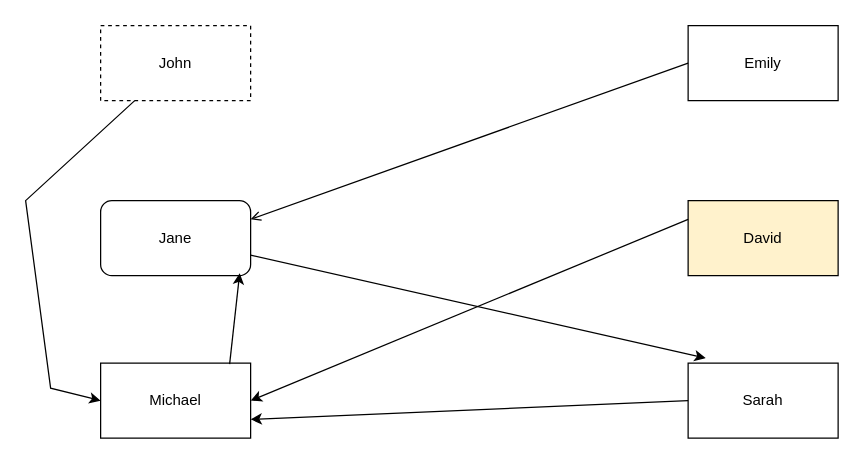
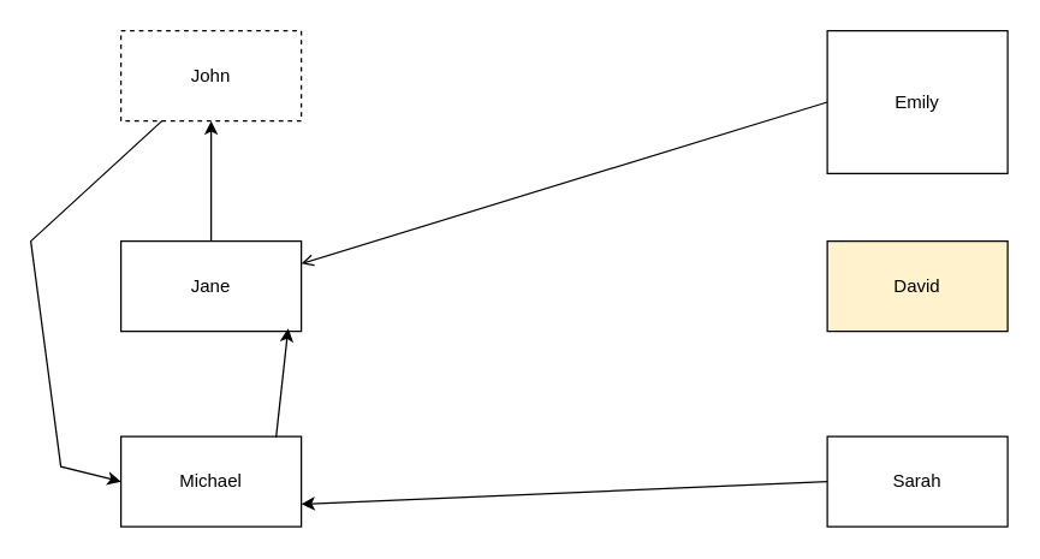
  <mxCell id="0" />
  <mxCell id="1" parent="0" />
  <mxCell id="2" value="John" style="rounded=0;whiteSpace=wrap;html=1;dashed=1;" vertex="1" parent="1"><mxGeometry x="80" y="20" width="120" height="60" as="geometry" /></mxCell>
- <mxCell id="3" value="Jane" style="whiteSpace=wrap;html=1;rounded=1;" vertex="1" parent="1"><mxGeometry x="80" y="160" width="120" height="60" as="geometry" /></mxCell>
+ <mxCell id="3" value="Jane" style="rounded=0;whiteSpace=wrap;html=1;" vertex="1" parent="1"><mxGeometry x="80" y="160" width="120" height="60" as="geometry" /></mxCell>
  <mxCell id="4" value="Michael" style="rounded=0;whiteSpace=wrap;html=1;" vertex="1" parent="1"><mxGeometry x="80" y="290" width="120" height="60" as="geometry" /></mxCell>
- <mxCell id="5" value="Emily" style="rounded=0;whiteSpace=wrap;html=1;" vertex="1" parent="1"><mxGeometry x="550" y="20" width="120" height="60" as="geometry" /></mxCell>
+ <mxCell id="5" value="Emily" style="rounded=0;whiteSpace=wrap;html=1;" vertex="1" parent="1"><mxGeometry x="550" y="20" width="120" height="95" as="geometry" /></mxCell>
  <mxCell id="6" value="David" style="rounded=0;whiteSpace=wrap;html=1;fillColor=#fff2cc;" vertex="1" parent="1"><mxGeometry x="550" y="160" width="120" height="60" as="geometry" /></mxCell>
  <mxCell id="7" value="Sarah" style="rounded=0;whiteSpace=wrap;html=1;" vertex="1" parent="1"><mxGeometry x="550" y="290" width="120" height="60" as="geometry" /></mxCell>
  <mxCell id="8" value="" style="endArrow=classic;html=1;rounded=0;exitX=0;exitY=0.5;exitDx=0;exitDy=0;entryX=1;entryY=0.75;entryDx=0;entryDy=0;" edge="1" parent="1" source="7" target="4"><mxGeometry width="50" height="50" relative="1" as="geometry"><mxPoint x="380" y="220" as="sourcePoint" /><mxPoint x="430" y="170" as="targetPoint" /><Array as="points" /></mxGeometry></mxCell>
- <mxCell id="9" value="" style="endArrow=classic;html=1;rounded=0;entryX=1;entryY=0.5;entryDx=0;entryDy=0;exitX=0;exitY=0.25;exitDx=0;exitDy=0;" edge="1" parent="1" source="6" target="4"><mxGeometry width="50" height="50" relative="1" as="geometry"><mxPoint x="490" y="140" as="sourcePoint" /><mxPoint x="390" y="280" as="targetPoint" /><Array as="points" /></mxGeometry></mxCell>
  <mxCell id="10" value="" style="endArrow=open;html=1;rounded=0;exitX=0;exitY=0.5;exitDx=0;exitDy=0;entryX=1;entryY=0.25;entryDx=0;entryDy=0;" edge="1" parent="1" source="5" target="3"><mxGeometry width="50" height="50" relative="1" as="geometry"><mxPoint x="140" y="150" as="sourcePoint" /><mxPoint x="490" y="10" as="targetPoint" /></mxGeometry></mxCell>
  <mxCell id="11" value="" style="endArrow=classic;html=1;rounded=0;exitX=0.86;exitY=0.013;exitDx=0;exitDy=0;entryX=0.927;entryY=0.967;entryDx=0;entryDy=0;entryPerimeter=0;exitPerimeter=0;" edge="1" parent="1" source="4" target="3"><mxGeometry width="50" height="50" relative="1" as="geometry"><mxPoint x="380" y="220" as="sourcePoint" /><mxPoint x="430" y="170" as="targetPoint" /><Array as="points" /></mxGeometry></mxCell>
  <mxCell id="12" value="" style="endArrow=classic;html=1;rounded=0;entryX=0;entryY=0.5;entryDx=0;entryDy=0;" edge="1" parent="1" source="2" target="4"><mxGeometry width="50" height="50" relative="1" as="geometry"><mxPoint x="380" y="220" as="sourcePoint" /><mxPoint x="430" y="170" as="targetPoint" /><Array as="points"><mxPoint x="20" y="160" /><mxPoint x="40" y="310" /></Array></mxGeometry></mxCell>
- <mxCell id="13" value="" style="endArrow=classic;html=1;rounded=0;entryX=0.117;entryY=-0.067;entryDx=0;entryDy=0;entryPerimeter=0;" edge="1" parent="1" source="3" target="7"><mxGeometry width="50" height="50" relative="1" as="geometry"><mxPoint x="380" y="220" as="sourcePoint" /><mxPoint x="430" y="170" as="targetPoint" /></mxGeometry></mxCell>
+ <mxCell id="13" value="" style="endArrow=classic;html=1;rounded=0;" edge="1" parent="1" source="3" target="2"><mxGeometry width="50" height="50" relative="1" as="geometry"><mxPoint x="380" y="220" as="sourcePoint" /><mxPoint x="430" y="170" as="targetPoint" /></mxGeometry></mxCell>
